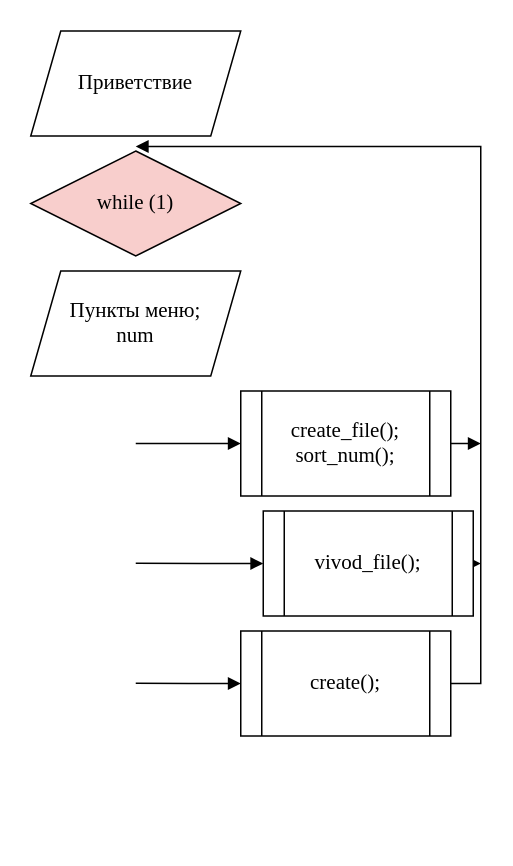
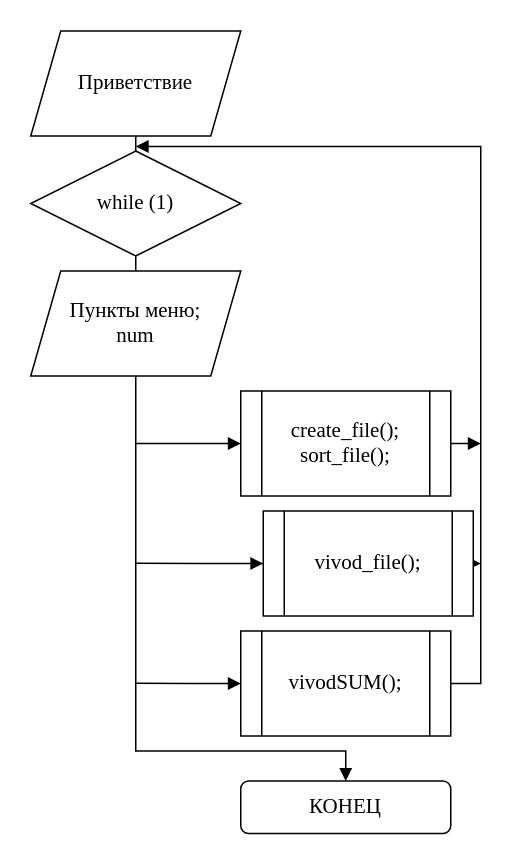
  <mxCell id="0" />
  <mxCell id="1" parent="0" />
+ <mxCell id="2" style="edgeStyle=orthogonalEdgeStyle;rounded=0;orthogonalLoop=1;jettySize=auto;html=1;exitX=0.5;exitY=1;exitDx=0;exitDy=0;entryX=0.5;entryY=0;entryDx=0;entryDy=0;endArrow=none;endFill=0;" edge="1" parent="1" source="3" target="5"><mxGeometry relative="1" as="geometry" /></mxCell>
  <mxCell id="3" value="Приветствие" style="shape=parallelogram;perimeter=parallelogramPerimeter;whiteSpace=wrap;html=1;fixedSize=1;strokeWidth=1;fontFamily=Times New Roman;fontSize=14;" vertex="1" parent="1"><mxGeometry x="20" y="20" width="140" height="70" as="geometry" /></mxCell>
- <mxCell id="5" value="while (1)" style="rhombus;whiteSpace=wrap;html=1;strokeWidth=1;fontFamily=Times New Roman;fontSize=14;fillColor=#f8cecc;" vertex="1" parent="1"><mxGeometry x="20" y="100" width="140" height="70" as="geometry" /></mxCell>
+ <mxCell id="4" style="edgeStyle=orthogonalEdgeStyle;rounded=0;orthogonalLoop=1;jettySize=auto;html=1;exitX=0.5;exitY=1;exitDx=0;exitDy=0;entryX=0.5;entryY=0;entryDx=0;entryDy=0;endArrow=none;endFill=0;" edge="1" parent="1" source="5" target="7"><mxGeometry relative="1" as="geometry" /></mxCell>
+ <mxCell id="5" value="while (1)" style="rhombus;whiteSpace=wrap;html=1;strokeWidth=1;fontFamily=Times New Roman;fontSize=14;" vertex="1" parent="1"><mxGeometry x="20" y="100" width="140" height="70" as="geometry" /></mxCell>
+ <mxCell id="6" style="edgeStyle=orthogonalEdgeStyle;rounded=0;orthogonalLoop=1;jettySize=auto;html=1;exitX=0.5;exitY=1;exitDx=0;exitDy=0;endArrow=block;endFill=1;entryX=0.5;entryY=0;entryDx=0;entryDy=0;" edge="1" parent="1" source="7" target="17"><mxGeometry relative="1" as="geometry"><mxPoint x="90" y="580" as="targetPoint" /><Array as="points"><mxPoint x="90" y="500" /><mxPoint x="230" y="500" /></Array></mxGeometry></mxCell>
  <mxCell id="7" value="Пункты меню;&lt;br&gt;num" style="shape=parallelogram;perimeter=parallelogramPerimeter;whiteSpace=wrap;html=1;fixedSize=1;strokeWidth=1;fontFamily=Times New Roman;fontSize=14;" vertex="1" parent="1"><mxGeometry x="20" y="180" width="140" height="70" as="geometry" /></mxCell>
  <mxCell id="8" style="edgeStyle=orthogonalEdgeStyle;rounded=0;orthogonalLoop=1;jettySize=auto;html=1;exitX=0;exitY=0.5;exitDx=0;exitDy=0;endArrow=none;endFill=0;startArrow=block;startFill=1;" edge="1" parent="1" source="10"><mxGeometry relative="1" as="geometry"><mxPoint x="90" y="295" as="targetPoint" /></mxGeometry></mxCell>
  <mxCell id="9" style="edgeStyle=orthogonalEdgeStyle;rounded=0;orthogonalLoop=1;jettySize=auto;html=1;exitX=1;exitY=0.5;exitDx=0;exitDy=0;startArrow=none;startFill=0;endArrow=block;endFill=1;" edge="1" parent="1" source="10"><mxGeometry relative="1" as="geometry"><mxPoint x="320" y="295" as="targetPoint" /></mxGeometry></mxCell>
- <mxCell id="10" value="create_file();&lt;br&gt;sort_num();" style="shape=process;whiteSpace=wrap;html=1;backgroundOutline=1;strokeWidth=1;fontFamily=Times New Roman;fontSize=14;" vertex="1" parent="1"><mxGeometry x="160" y="260" width="140" height="70" as="geometry" /></mxCell>
+ <mxCell id="10" value="create_file();&lt;br&gt;sort_file();" style="shape=process;whiteSpace=wrap;html=1;backgroundOutline=1;strokeWidth=1;fontFamily=Times New Roman;fontSize=14;" vertex="1" parent="1"><mxGeometry x="160" y="260" width="140" height="70" as="geometry" /></mxCell>
  <mxCell id="11" style="edgeStyle=orthogonalEdgeStyle;rounded=0;orthogonalLoop=1;jettySize=auto;html=1;exitX=0;exitY=0.5;exitDx=0;exitDy=0;startArrow=block;startFill=1;endArrow=none;endFill=0;" edge="1" parent="1" source="13"><mxGeometry relative="1" as="geometry"><mxPoint x="90" y="374.897" as="targetPoint" /></mxGeometry></mxCell>
  <mxCell id="12" style="edgeStyle=orthogonalEdgeStyle;rounded=0;orthogonalLoop=1;jettySize=auto;html=1;exitX=1;exitY=0.5;exitDx=0;exitDy=0;startArrow=none;startFill=0;endArrow=block;endFill=1;" edge="1" parent="1" source="13"><mxGeometry relative="1" as="geometry"><mxPoint x="320" y="375" as="targetPoint" /></mxGeometry></mxCell>
  <mxCell id="13" value="vivod_file();" style="shape=process;whiteSpace=wrap;html=1;backgroundOutline=1;strokeWidth=1;fontFamily=Times New Roman;fontSize=14;" vertex="1" parent="1"><mxGeometry x="175" y="340" width="140" height="70" as="geometry" /></mxCell>
  <mxCell id="14" style="edgeStyle=orthogonalEdgeStyle;rounded=0;orthogonalLoop=1;jettySize=auto;html=1;exitX=0;exitY=0.5;exitDx=0;exitDy=0;startArrow=block;startFill=1;endArrow=none;endFill=0;" edge="1" parent="1" source="16"><mxGeometry relative="1" as="geometry"><mxPoint x="90" y="454.897" as="targetPoint" /></mxGeometry></mxCell>
  <mxCell id="15" style="edgeStyle=orthogonalEdgeStyle;rounded=0;orthogonalLoop=1;jettySize=auto;html=1;exitX=1;exitY=0.5;exitDx=0;exitDy=0;startArrow=none;startFill=0;endArrow=block;endFill=1;" edge="1" parent="1" source="16"><mxGeometry relative="1" as="geometry"><mxPoint x="90" y="97" as="targetPoint" /><Array as="points"><mxPoint x="320" y="455" /><mxPoint x="320" y="97" /></Array></mxGeometry></mxCell>
- <mxCell id="16" value="create();" style="shape=process;whiteSpace=wrap;html=1;backgroundOutline=1;strokeWidth=1;fontFamily=Times New Roman;fontSize=14;" vertex="1" parent="1"><mxGeometry x="160" y="420" width="140" height="70" as="geometry" /></mxCell>
+ <mxCell id="16" value="vivodSUM();" style="shape=process;whiteSpace=wrap;html=1;backgroundOutline=1;strokeWidth=1;fontFamily=Times New Roman;fontSize=14;" vertex="1" parent="1"><mxGeometry x="160" y="420" width="140" height="70" as="geometry" /></mxCell>
+ <mxCell id="17" value="&lt;span style=&quot;font-family: &amp;#34;times new roman&amp;#34; ; font-size: 14px&quot;&gt;КОНЕЦ&lt;/span&gt;" style="rounded=1;whiteSpace=wrap;html=1;" vertex="1" parent="1"><mxGeometry x="160" y="520" width="140" height="35" as="geometry" /></mxCell>
